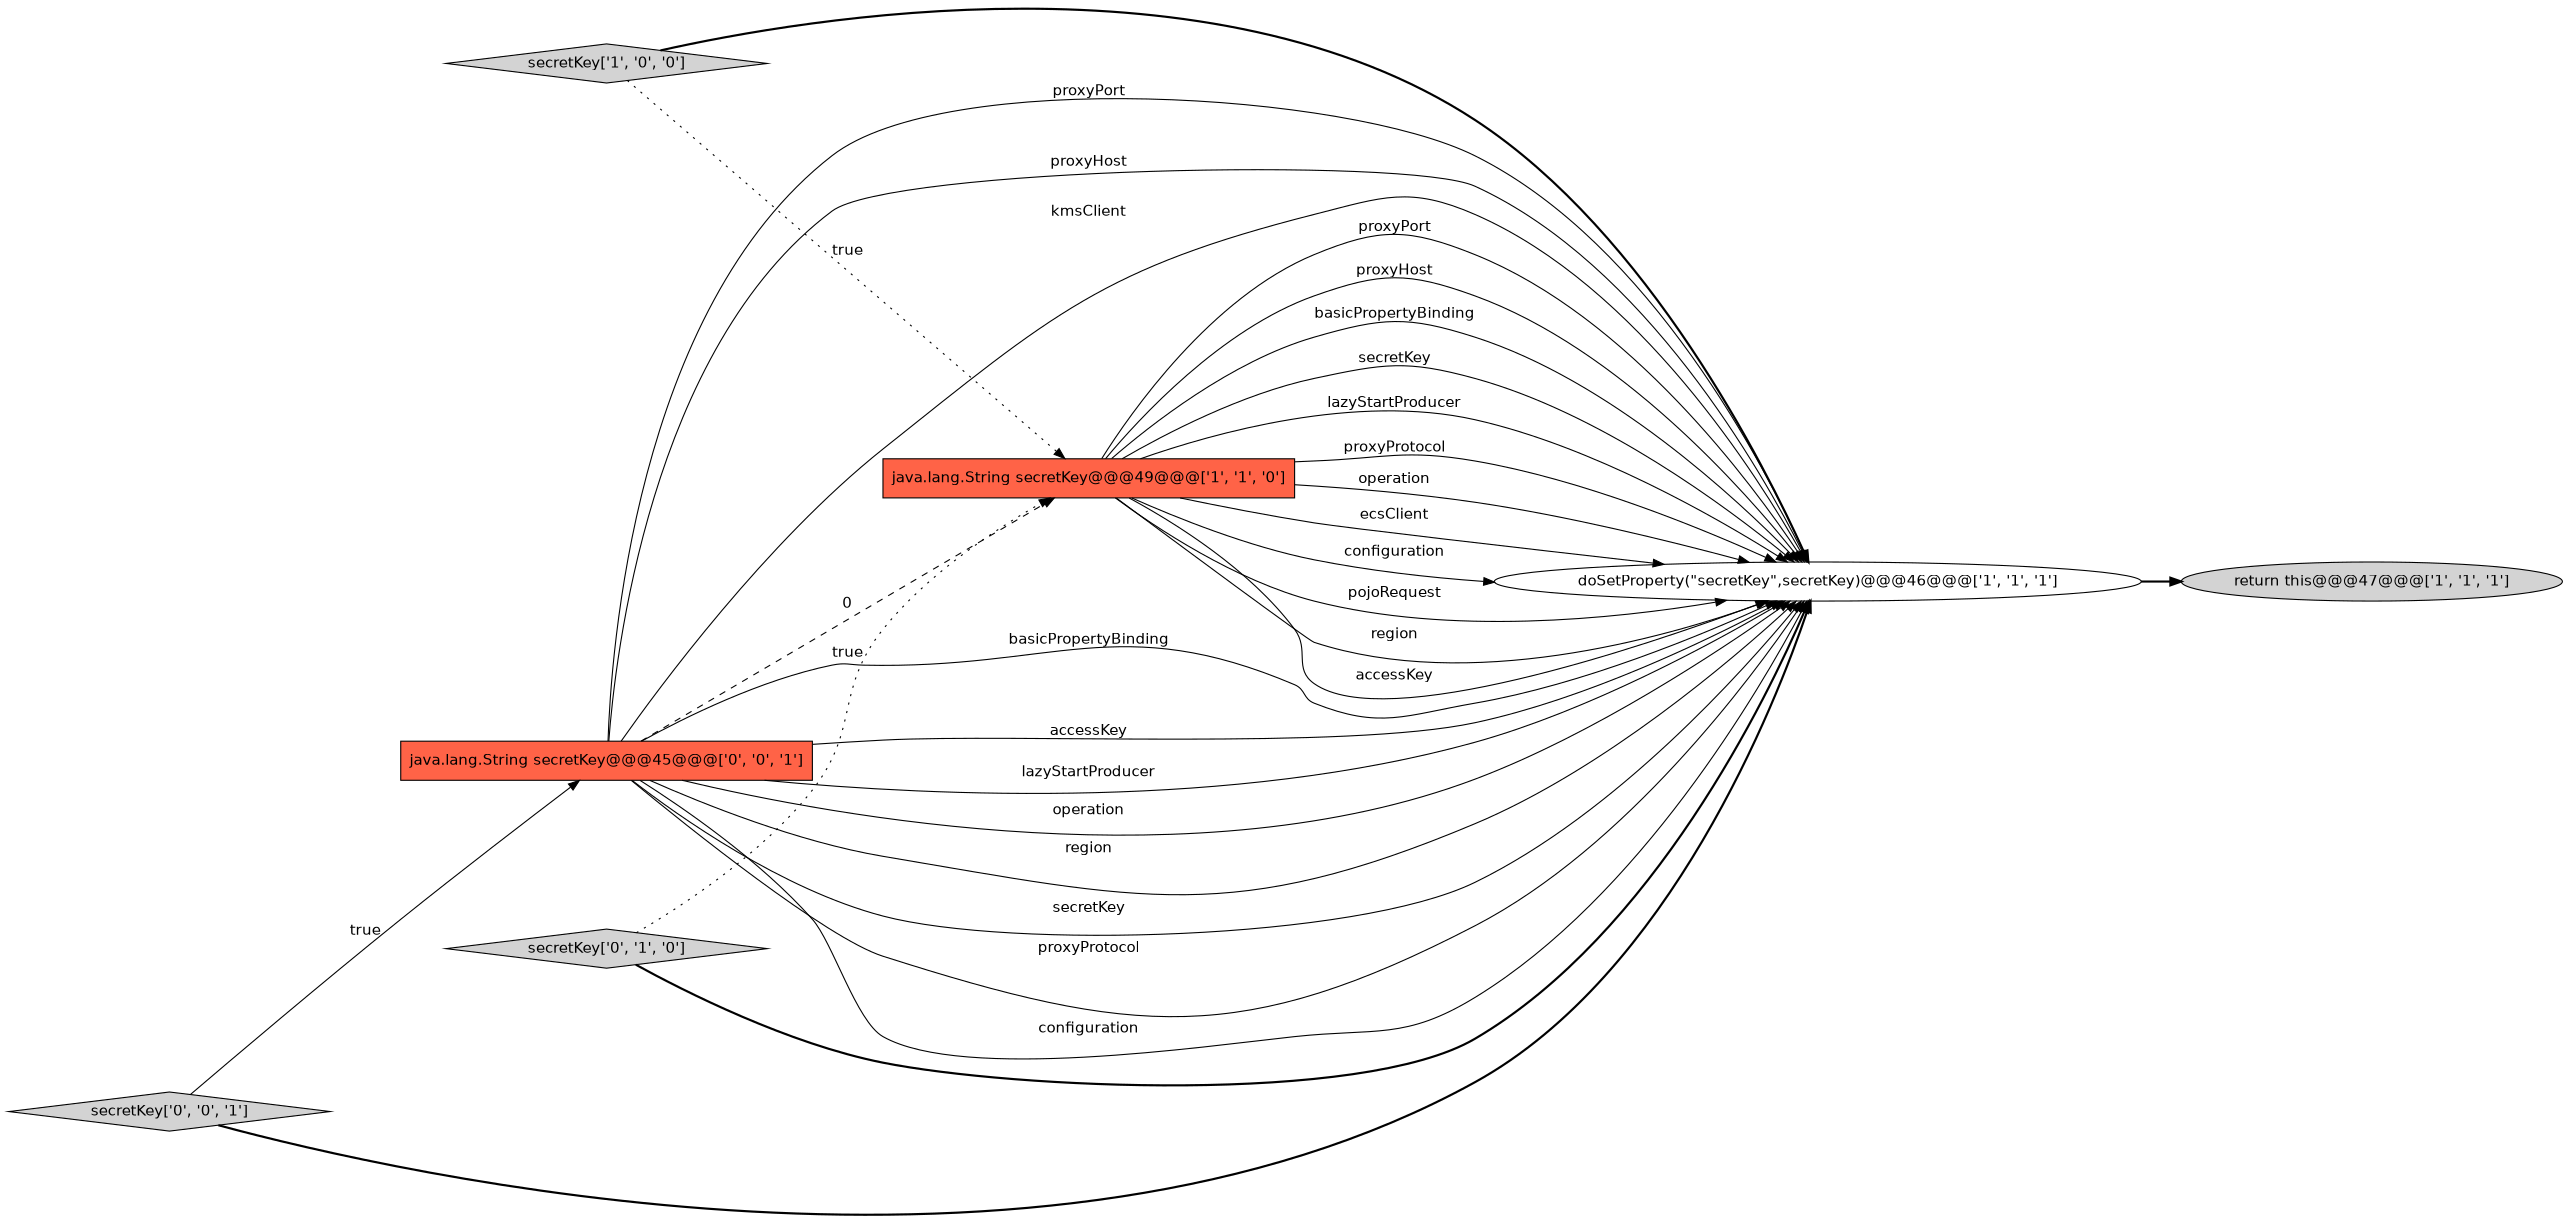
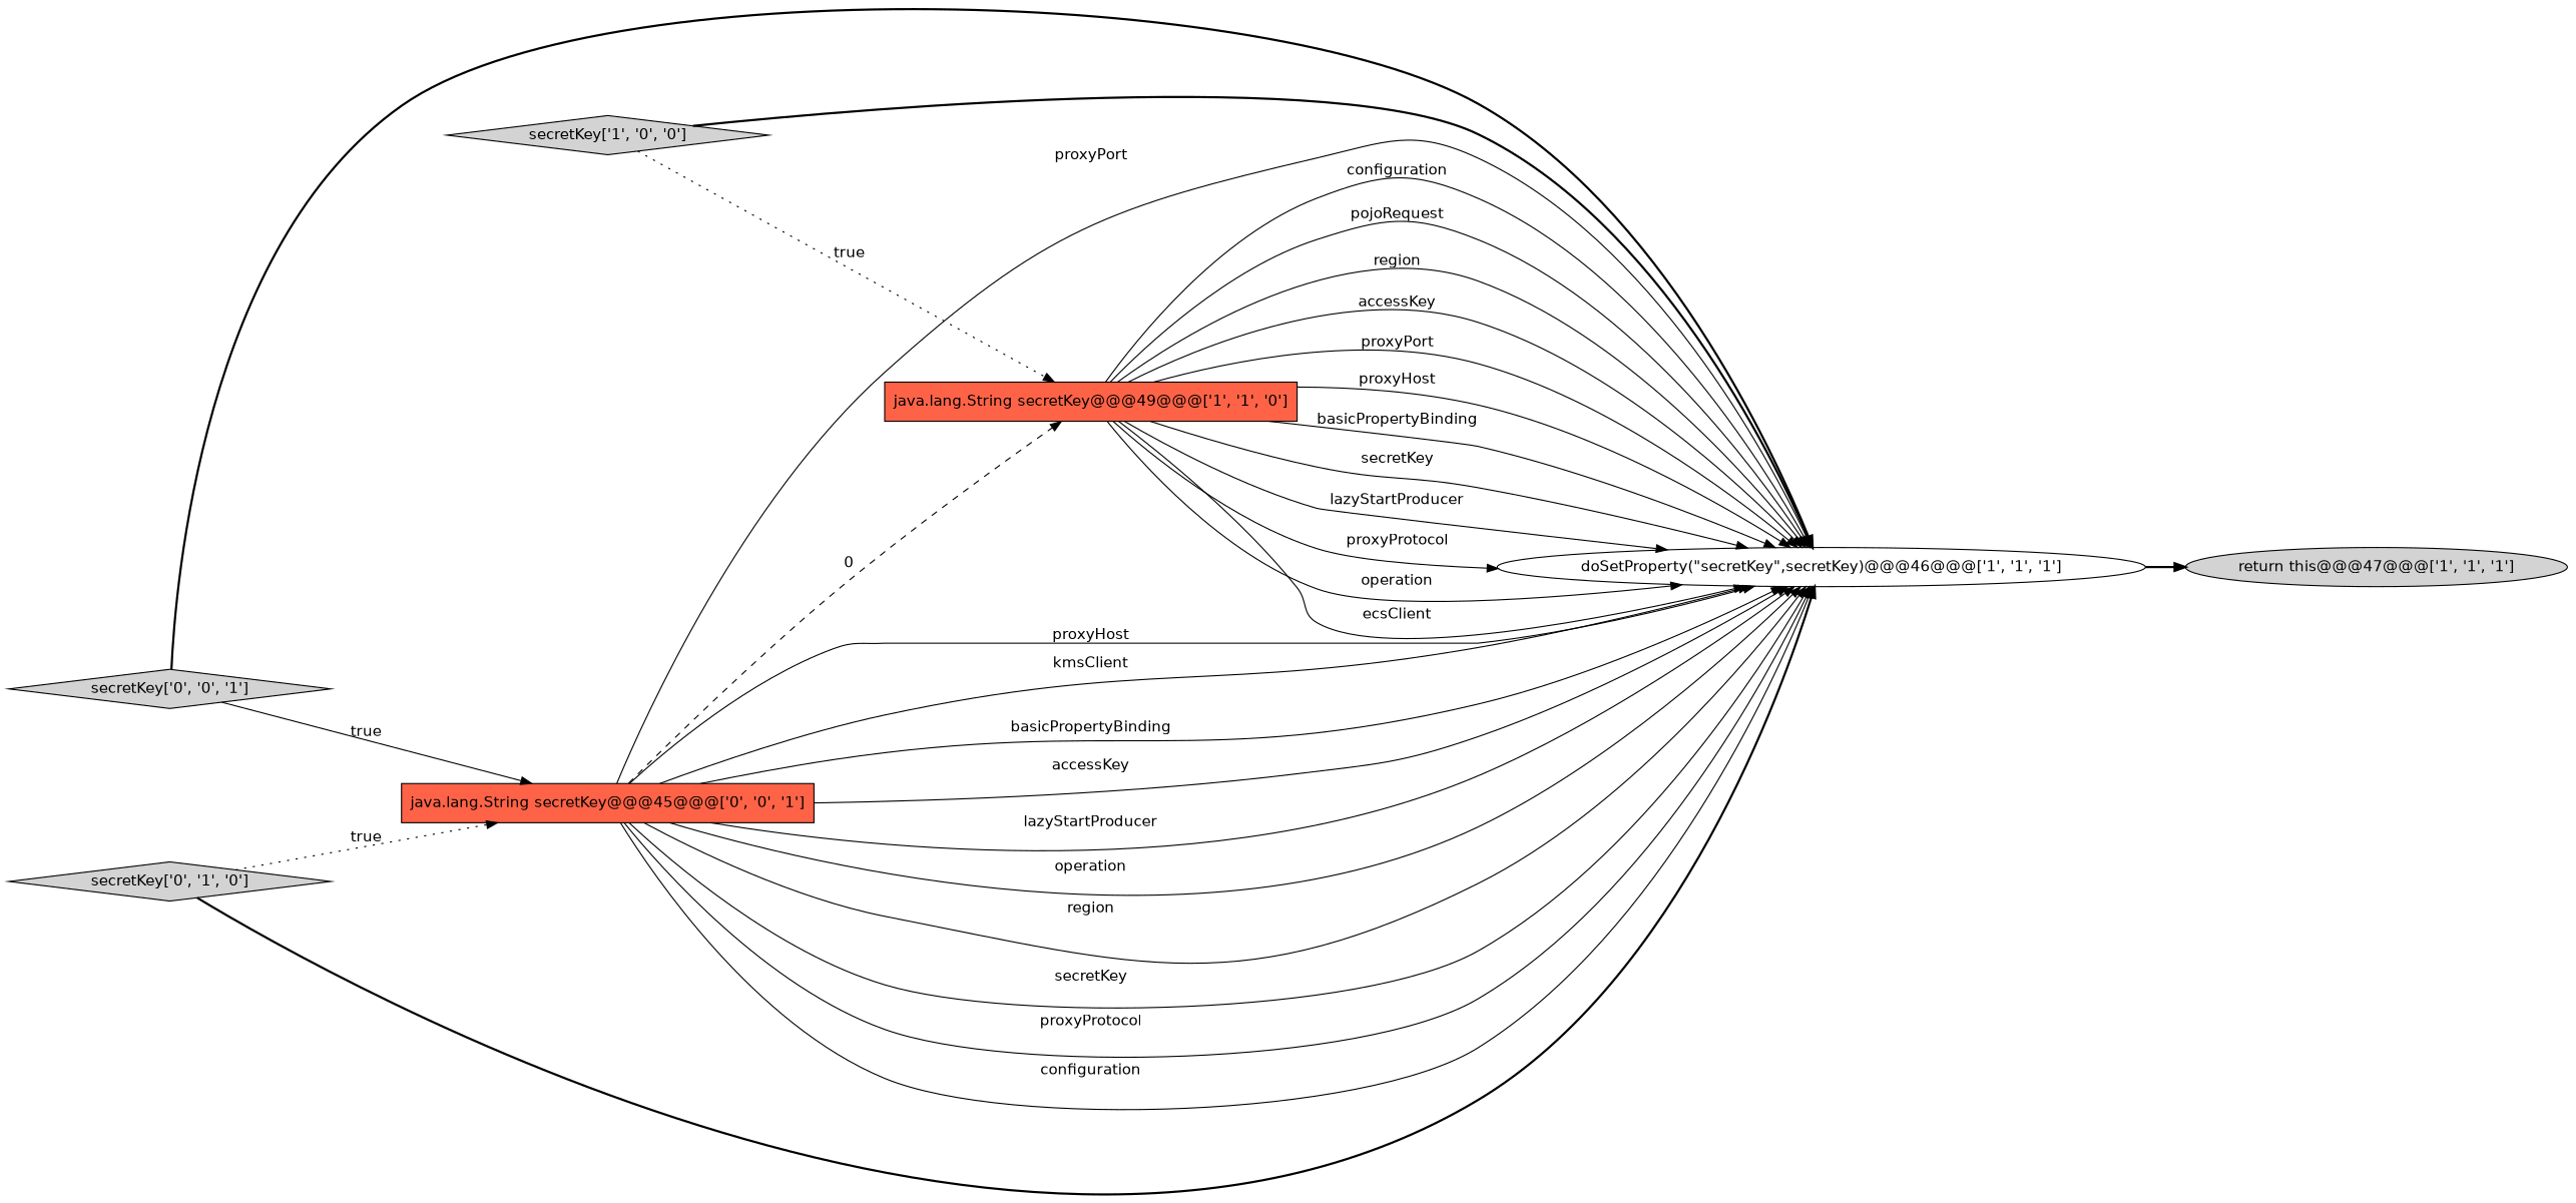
  digraph {
    fontname="DejaVu Sans"
    rankdir=LR
    node [fillcolor=lightgray fontname="DejaVu Sans" shape=diamond style=filled]
    edge [fontname="DejaVu Sans" style=solid]
    n1 [label="secretKey['1', '0', '0']"]
    n2 [fillcolor=tomato label="java.lang.String secretKey@@@49@@@['1', '1', '0']" shape=box]
    n3 [fillcolor=white label="doSetProperty(\"secretKey\",secretKey)@@@46@@@['1', '1', '1']" shape=ellipse]
    n4 [label="return this@@@47@@@['1', '1', '1']" shape=ellipse]
    n5 [fillcolor=tomato label="java.lang.String secretKey@@@45@@@['0', '0', '1']" shape=box]
    n6 [label="secretKey['0', '0', '1']"]
    n7 [label="secretKey['0', '1', '0']"]
    n1 -> n2 [label=true style=dotted]
    n1 -> n3 [style=bold]
    n2 -> n3 [label=configuration]
    n2 -> n3 [label=pojoRequest]
    n2 -> n3 [label=region]
    n2 -> n3 [label=accessKey]
    n2 -> n3 [label=proxyPort]
    n2 -> n3 [label=proxyHost]
    n2 -> n3 [label=basicPropertyBinding]
    n2 -> n3 [label=secretKey]
    n2 -> n3 [label=lazyStartProducer]
    n2 -> n3 [label=proxyProtocol]
    n2 -> n3 [label=operation]
    n2 -> n3 [label=ecsClient]
    n3 -> n4 [style=bold]
    n5 -> n2 [label=0 style=dashed]
    n5 -> n3 [label=basicPropertyBinding]
    n5 -> n3 [label=accessKey]
    n5 -> n3 [label=lazyStartProducer]
    n5 -> n3 [label=operation]
    n5 -> n3 [label=region]
    n5 -> n3 [label=secretKey]
    n5 -> n3 [label=proxyProtocol]
    n5 -> n3 [label=configuration]
    n5 -> n3 [label=proxyPort]
    n5 -> n3 [label=proxyHost]
    n5 -> n3 [label=kmsClient]
    n6 -> n3 [style=bold]
    n6 -> n5 [label=true]
-   n7 -> n2 [label=true style=dotted]
+   n7 -> n5 [label=true style=dotted]
    n7 -> n3 [style=bold]
  }
